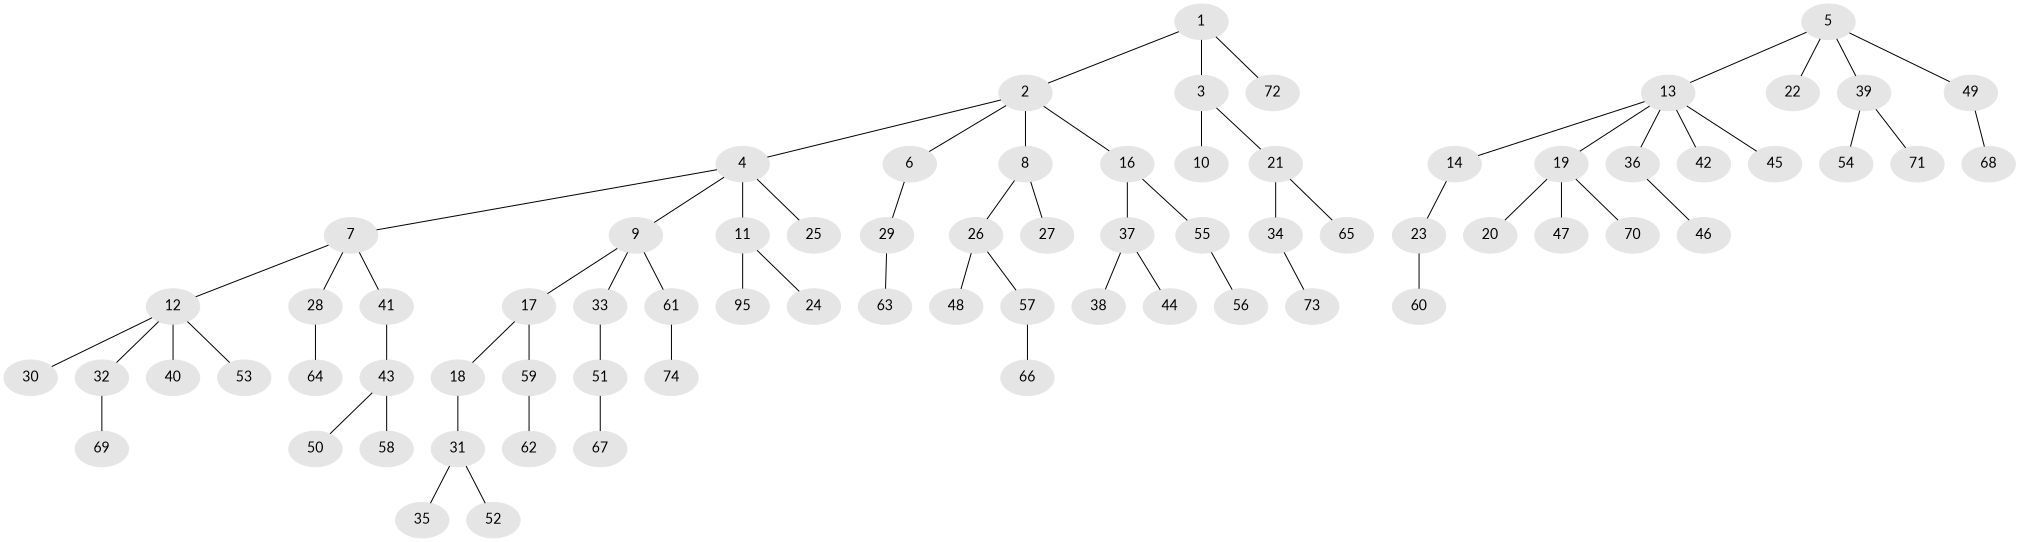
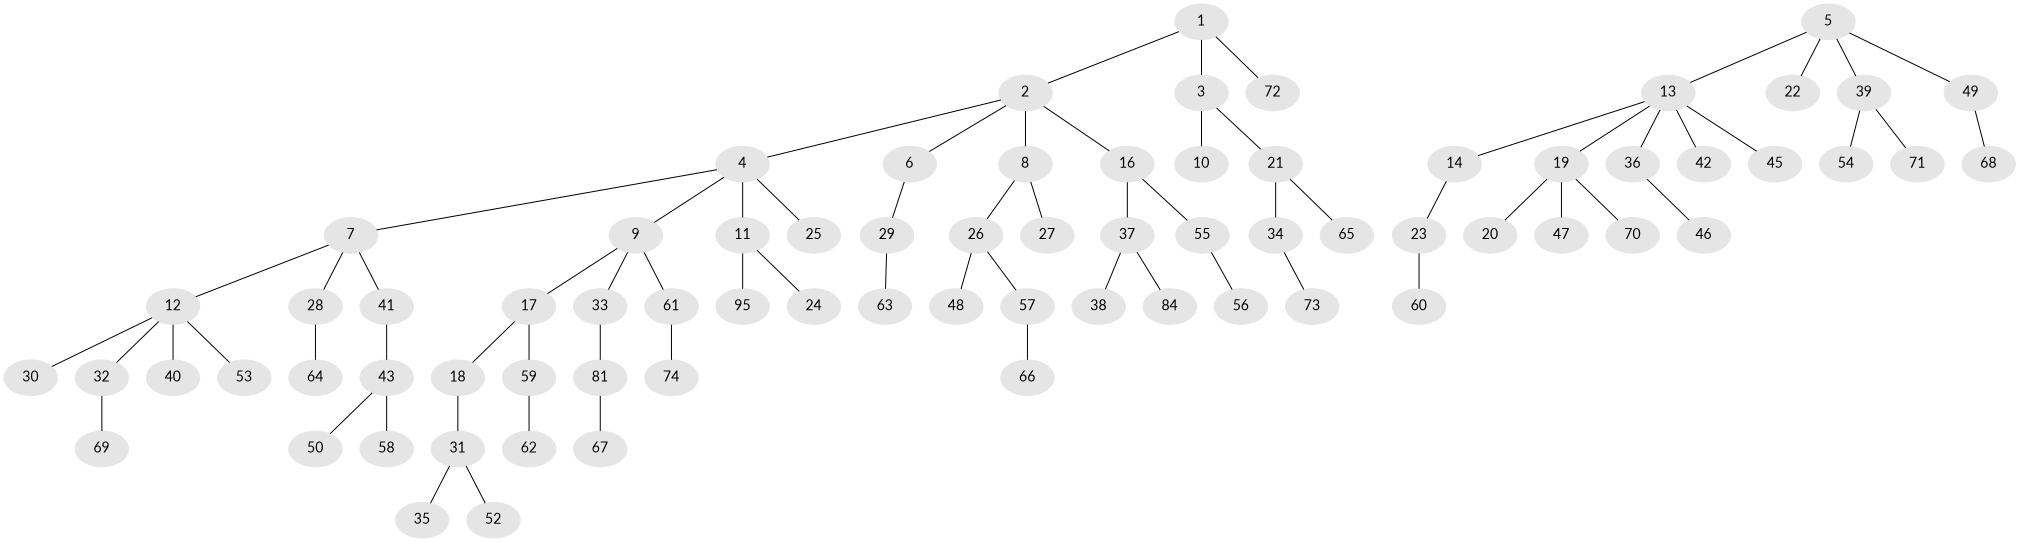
  graph {
    fontname=Lato
    node [color=gray90 fontname=Lato style=filled]
    edge [fontname=Lato]
    1
    2
    3
    72
    4
    6
    8
    16
    10
    21
    7
    9
    11
    25
    5
    13
    22
    39
    49
    29
    26
    27
    37
    55
    12
    28
    41
    17
    33
    61
    n31 [label=95]
    24
    14
    19
    36
    42
    45
    54
    71
    68
    63
    30
    32
    40
    53
    64
    43
    48
    57
    18
    59
-   51
+   51 [label=81]
    74
    69
    23
    20
    47
    70
    46
    60
    34
    65
    38
-   44
+   44 [label=84]
    56
    31
    62
    35
    52
    73
    66
    67
    50
    58
    1 -- 2
    1 -- 3
    1 -- 72
    2 -- 4
    2 -- 6
    2 -- 8
    2 -- 16
    3 -- 10
    3 -- 21
    4 -- 7
    4 -- 9
    4 -- 11
    4 -- 25
    6 -- 29
    8 -- 26
    8 -- 27
    16 -- 37
    16 -- 55
    21 -- 34
    21 -- 65
    7 -- 12
    7 -- 28
    7 -- 41
    9 -- 17
    9 -- 33
    9 -- 61
    11 -- n31
    11 -- 24
    5 -- 13
    5 -- 22
    5 -- 39
    5 -- 49
    13 -- 14
    13 -- 19
    13 -- 36
    13 -- 42
    13 -- 45
    39 -- 54
    39 -- 71
    49 -- 68
    29 -- 63
    26 -- 48
    26 -- 57
    37 -- 38
    37 -- 44
    55 -- 56
    12 -- 30
    12 -- 32
    12 -- 40
    12 -- 53
    28 -- 64
    41 -- 43
    17 -- 18
    17 -- 59
    33 -- 51
    61 -- 74
    14 -- 23
    19 -- 20
    19 -- 47
    19 -- 70
    36 -- 46
    32 -- 69
    43 -- 50
    43 -- 58
    57 -- 66
    18 -- 31
    59 -- 62
    51 -- 67
    23 -- 60
    34 -- 73
    31 -- 35
    31 -- 52
  }
